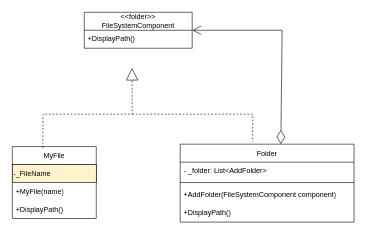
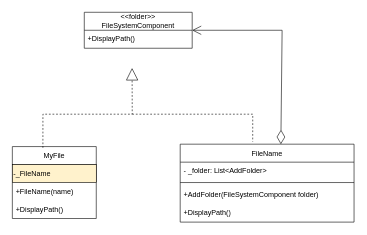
  <mxCell id="0" />
  <mxCell id="1" parent="0" />
  <mxCell id="2" value="&amp;lt;&amp;lt;folder&amp;gt;&amp;gt;&lt;br&gt;FileSystemComponent" style="swimlane;fontStyle=0;childLayout=stackLayout;horizontal=1;startSize=30;horizontalStack=0;resizeParent=1;resizeParentMax=0;resizeLast=0;collapsible=1;marginBottom=0;whiteSpace=wrap;html=1;" vertex="1" parent="1"><mxGeometry x="140" y="20" width="180" height="60" as="geometry" /></mxCell>
  <mxCell id="3" value="+DisplayPath()" style="text;strokeColor=none;fillColor=none;align=left;verticalAlign=middle;spacingLeft=4;spacingRight=4;overflow=hidden;points=[[0,0.5],[1,0.5]];portConstraint=eastwest;rotatable=0;whiteSpace=wrap;html=1;" vertex="1" parent="2"><mxGeometry y="30" width="180" height="30" as="geometry" /></mxCell>
- <mxCell id="4" value="Folder&lt;span style=&quot;color: rgb(255, 255, 255); font-family: &amp;quot;Söhne Mono&amp;quot;, Monaco, &amp;quot;Andale Mono&amp;quot;, &amp;quot;Ubuntu Mono&amp;quot;, monospace; font-size: 14px; text-align: left; background-color: rgb(0, 0, 0);&quot;&gt; &lt;/span&gt;" style="swimlane;fontStyle=0;childLayout=stackLayout;horizontal=1;startSize=30;horizontalStack=0;resizeParent=1;resizeParentMax=0;resizeLast=0;collapsible=1;marginBottom=0;whiteSpace=wrap;html=1;" vertex="1" parent="1"><mxGeometry x="300" y="240" width="290" height="130" as="geometry" /></mxCell>
+ <mxCell id="4" value="FileName&lt;span style=&quot;color: rgb(255, 255, 255); font-family: &amp;quot;Söhne Mono&amp;quot;, Monaco, &amp;quot;Andale Mono&amp;quot;, &amp;quot;Ubuntu Mono&amp;quot;, monospace; font-size: 14px; text-align: left; background-color: rgb(0, 0, 0);&quot;&gt; &lt;/span&gt;" style="swimlane;fontStyle=0;childLayout=stackLayout;horizontal=1;startSize=30;horizontalStack=0;resizeParent=1;resizeParentMax=0;resizeLast=0;collapsible=1;marginBottom=0;whiteSpace=wrap;html=1;" vertex="1" parent="1"><mxGeometry x="300" y="240" width="290" height="130" as="geometry" /></mxCell>
  <mxCell id="5" value="- _folder: List&amp;lt;AddFolder&amp;gt;&amp;nbsp;" style="text;strokeColor=none;fillColor=none;align=left;verticalAlign=middle;spacingLeft=4;spacingRight=4;overflow=hidden;points=[[0,0.5],[1,0.5]];portConstraint=eastwest;rotatable=0;whiteSpace=wrap;html=1;" vertex="1" parent="4"><mxGeometry y="30" width="290" height="30" as="geometry" /></mxCell>
  <mxCell id="6" value="" style="line;strokeWidth=1;fillColor=none;align=left;verticalAlign=middle;spacingTop=-1;spacingLeft=3;spacingRight=3;rotatable=0;labelPosition=right;points=[];portConstraint=eastwest;strokeColor=inherit;" vertex="1" parent="4"><mxGeometry y="60" width="290" height="8" as="geometry" /></mxCell>
- <mxCell id="7" value="+AddFolder(FileSystemComponent component)" style="text;strokeColor=none;fillColor=none;align=left;verticalAlign=middle;spacingLeft=4;spacingRight=4;overflow=hidden;points=[[0,0.5],[1,0.5]];portConstraint=eastwest;rotatable=0;whiteSpace=wrap;html=1;" vertex="1" parent="4"><mxGeometry y="68" width="290" height="32" as="geometry" /></mxCell>
+ <mxCell id="7" value="+AddFolder(FileSystemComponent folder)" style="text;strokeColor=none;fillColor=none;align=left;verticalAlign=middle;spacingLeft=4;spacingRight=4;overflow=hidden;points=[[0,0.5],[1,0.5]];portConstraint=eastwest;rotatable=0;whiteSpace=wrap;html=1;" vertex="1" parent="4"><mxGeometry y="68" width="290" height="32" as="geometry" /></mxCell>
  <mxCell id="8" value="+DisplayPath()" style="text;strokeColor=none;fillColor=none;align=left;verticalAlign=middle;spacingLeft=4;spacingRight=4;overflow=hidden;points=[[0,0.5],[1,0.5]];portConstraint=eastwest;rotatable=0;whiteSpace=wrap;html=1;" vertex="1" parent="4"><mxGeometry y="100" width="290" height="30" as="geometry" /></mxCell>
  <mxCell id="9" value="MyFile&lt;span style=&quot;color: rgb(255, 255, 255); font-family: &amp;quot;Söhne Mono&amp;quot;, Monaco, &amp;quot;Andale Mono&amp;quot;, &amp;quot;Ubuntu Mono&amp;quot;, monospace; font-size: 14px; text-align: left; background-color: rgb(0, 0, 0);&quot;&gt; &lt;/span&gt;" style="swimlane;fontStyle=0;childLayout=stackLayout;horizontal=1;startSize=30;horizontalStack=0;resizeParent=1;resizeParentMax=0;resizeLast=0;collapsible=1;marginBottom=0;whiteSpace=wrap;html=1;" vertex="1" parent="1"><mxGeometry x="20" y="244" width="140" height="120" as="geometry" /></mxCell>
  <mxCell id="10" value="-_FileName" style="rounded=0;whiteSpace=wrap;html=1;align=left;fillColor=#fff2cc;" vertex="1" parent="9"><mxGeometry y="30" width="140" height="30" as="geometry" /></mxCell>
- <mxCell id="11" value="+MyFile(name)" style="text;strokeColor=none;fillColor=none;align=left;verticalAlign=middle;spacingLeft=4;spacingRight=4;overflow=hidden;points=[[0,0.5],[1,0.5]];portConstraint=eastwest;rotatable=0;whiteSpace=wrap;html=1;" vertex="1" parent="9"><mxGeometry y="60" width="140" height="30" as="geometry" /></mxCell>
+ <mxCell id="11" value="+FileName(name)" style="text;strokeColor=none;fillColor=none;align=left;verticalAlign=middle;spacingLeft=4;spacingRight=4;overflow=hidden;points=[[0,0.5],[1,0.5]];portConstraint=eastwest;rotatable=0;whiteSpace=wrap;html=1;" vertex="1" parent="9"><mxGeometry y="60" width="140" height="30" as="geometry" /></mxCell>
  <mxCell id="12" value="+DisplayPath()" style="text;strokeColor=none;fillColor=none;align=left;verticalAlign=middle;spacingLeft=4;spacingRight=4;overflow=hidden;points=[[0,0.5],[1,0.5]];portConstraint=eastwest;rotatable=0;whiteSpace=wrap;html=1;" vertex="1" parent="9"><mxGeometry y="90" width="140" height="30" as="geometry" /></mxCell>
  <mxCell id="13" value="" style="endArrow=diamondThin;endFill=0;endSize=21;html=1;rounded=0;exitX=1.006;exitY=0;exitDx=0;exitDy=0;exitPerimeter=0;startArrow=open;startFill=0;startSize=13;entryX=0.579;entryY=0;entryDx=0;entryDy=0;entryPerimeter=0;" edge="1" parent="1" target="4"><mxGeometry width="160" relative="1" as="geometry"><mxPoint x="320" y="50" as="sourcePoint" /><mxPoint x="523" y="285" as="targetPoint" /><Array as="points"><mxPoint x="470" y="50" /></Array></mxGeometry></mxCell>
  <mxCell id="14" value="" style="endArrow=block;endFill=0;endSize=18;html=1;rounded=0;entryX=0.443;entryY=1.1;entryDx=0;entryDy=0;entryPerimeter=0;exitX=0.364;exitY=0.017;exitDx=0;exitDy=0;exitPerimeter=0;dashed=1;" edge="1" parent="1" source="9"><mxGeometry width="160" relative="1" as="geometry"><mxPoint x="220" y="200" as="sourcePoint" /><mxPoint x="219.74" y="113" as="targetPoint" /><Array as="points"><mxPoint x="71" y="190" /><mxPoint x="220" y="190" /></Array></mxGeometry></mxCell>
  <mxCell id="15" value="" style="endArrow=none;html=1;rounded=0;entryX=0.417;entryY=-0.031;entryDx=0;entryDy=0;entryPerimeter=0;dashed=1;" edge="1" parent="1" target="4"><mxGeometry width="50" height="50" relative="1" as="geometry"><mxPoint x="220" y="190" as="sourcePoint" /><mxPoint x="310" y="200" as="targetPoint" /><Array as="points"><mxPoint x="421" y="190" /></Array></mxGeometry></mxCell>
